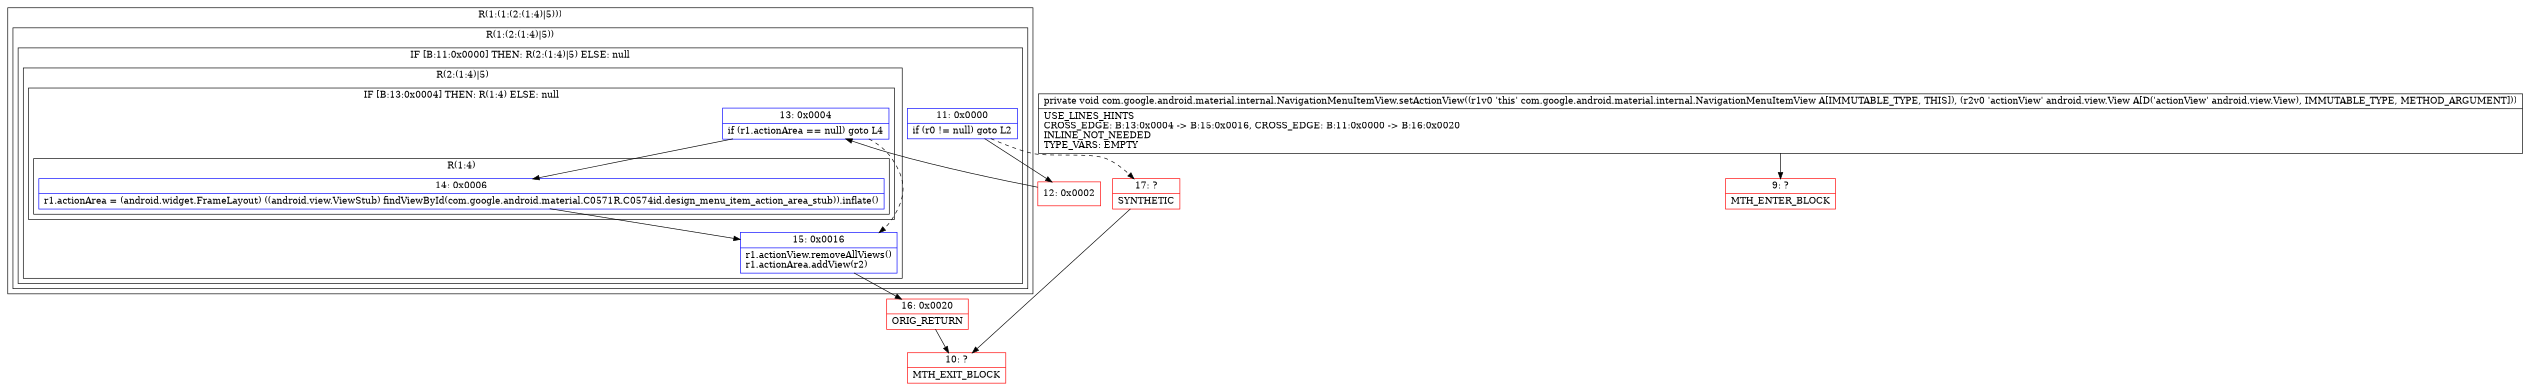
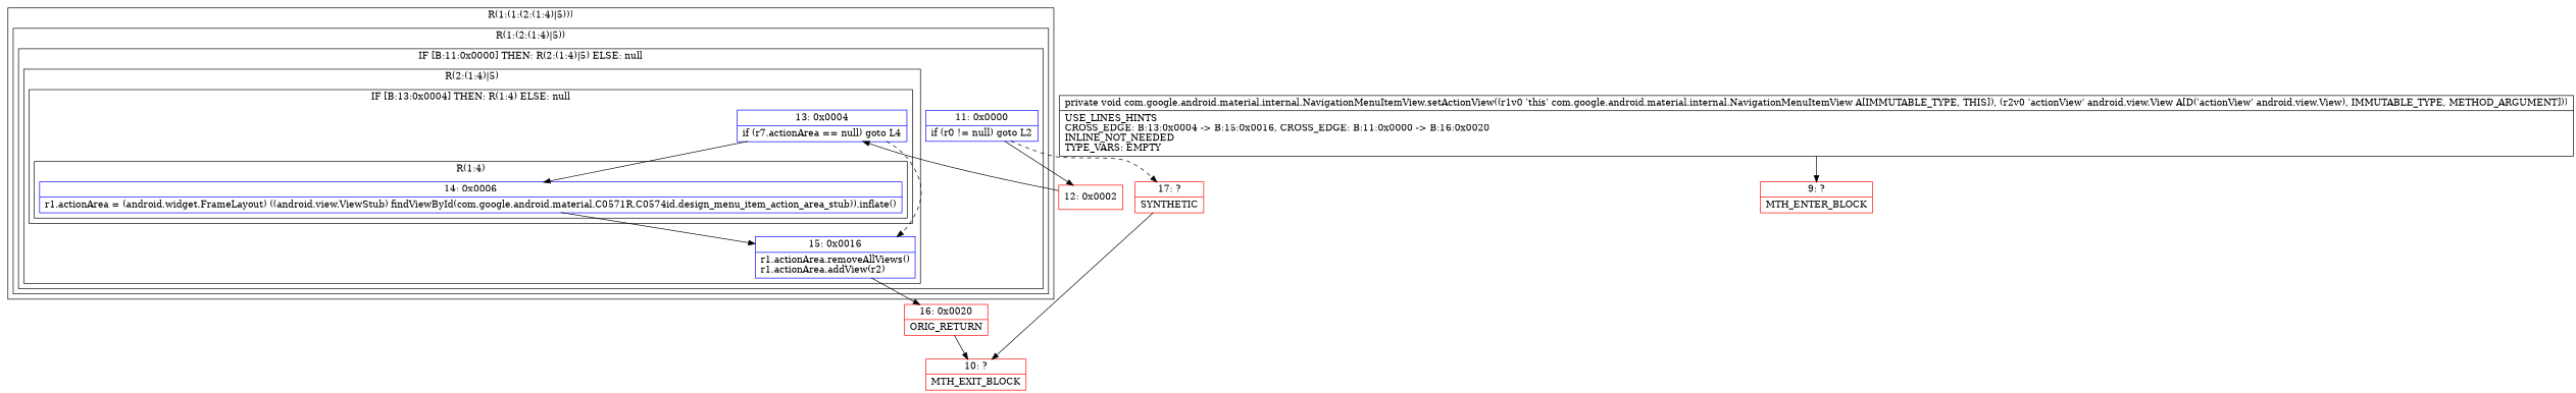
  digraph {
    node [color=red shape=record]
    n1 [color=blue label="{14\:\ 0x0006|r1.actionArea = (android.widget.FrameLayout) ((android.view.ViewStub) findViewById(com.google.android.material.C0571R.C0574id.design_menu_item_action_area_stub)).inflate()\l}"]
-   n2 [color=blue label="{13\:\ 0x0004|if (r1.actionArea == null) goto L4\l}"]
-   n3 [color=blue label="{15\:\ 0x0016|r1.actionView.removeAllViews()\lr1.actionArea.addView(r2)\l}"]
+   n2 [color=blue label="{13\:\ 0x0004|if (r7.actionArea == null) goto L4\l}"]
+   n3 [color=blue label="{15\:\ 0x0016|r1.actionArea.removeAllViews()\lr1.actionArea.addView(r2)\l}"]
    n4 [color=blue label="{11\:\ 0x0000|if (r0 != null) goto L2\l}"]
    n5 [label="{16\:\ 0x0020|ORIG_RETURN\l}"]
    n6 [label="{12\:\ 0x0002}"]
    n7 [label="{17\:\ ?|SYNTHETIC\l}"]
    n8 [label="{10\:\ ?|MTH_EXIT_BLOCK\l}"]
    n9 [label="{9\:\ ?|MTH_ENTER_BLOCK\l}"]
    n10 [label="{private void com.google.android.material.internal.NavigationMenuItemView.setActionView((r1v0 'this' com.google.android.material.internal.NavigationMenuItemView A[IMMUTABLE_TYPE, THIS]), (r2v0 'actionView' android.view.View A[D('actionView' android.view.View), IMMUTABLE_TYPE, METHOD_ARGUMENT]))  | USE_LINES_HINTS\lCROSS_EDGE: B:13:0x0004 \-\> B:15:0x0016, CROSS_EDGE: B:11:0x0000 \-\> B:16:0x0020\lINLINE_NOT_NEEDED\lTYPE_VARS: EMPTY\l}" color=""]
    subgraph cluster_1 {
      label="R(1:(1:(2:(1:4)|5)))"
      subgraph cluster_2 {
        label="R(1:(2:(1:4)|5))"
        subgraph cluster_3 {
          label="IF [B:11:0x0000] THEN: R(2:(1:4)|5) ELSE: null"
          n4
          subgraph cluster_4 {
            label="R(2:(1:4)|5)"
            n3
            subgraph cluster_5 {
              label="IF [B:13:0x0004] THEN: R(1:4) ELSE: null"
              n2
              subgraph cluster_6 {
                label="R(1:4)"
                n1
              }
            }
          }
        }
      }
    }
    n1 -> n3
    n2 -> n1
    n2 -> n3 [style=dashed]
    n3 -> n5
    n4 -> n6
    n4 -> n7 [style=dashed]
    n5 -> n8
    n6 -> n2
    n7 -> n8
    n10 -> n9
  }
